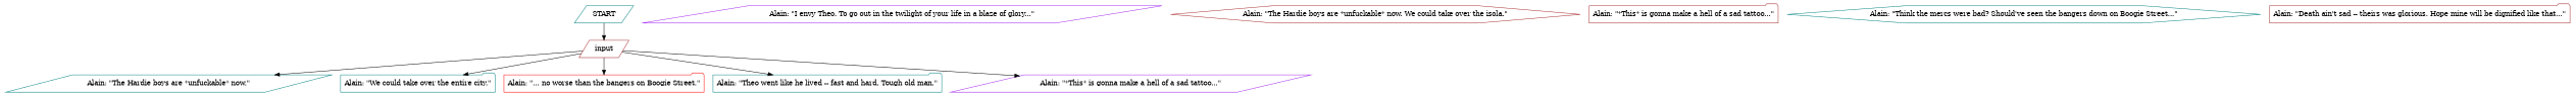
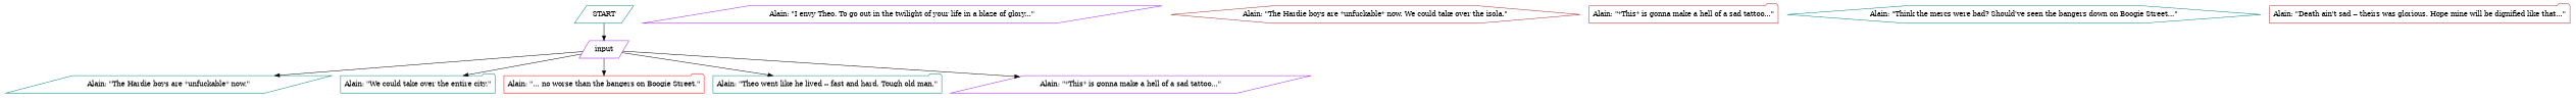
  digraph {
    fontname="DejaVu Serif"
    node [color=teal shape=parallelogram fontname="DejaVu Serif"]
    edge [fontname="DejaVu Serif"]
    n1 [label=START]
-   n2 [label=input color=brown]
+   n2 [label=input color=purple]
    n3 [label="Alain: \"The Hardie boys are *unfuckable* now.\""]
    n4 [label="Alain: \"We could take over the entire city.\"" shape=folder]
    n5 [label="Alain: \"... no worse than the bangers on Boogie Street.\"" color=red shape=folder]
    n6 [label="Alain: \"Theo went like he lived -- fast and hard. Tough old man.\"" shape=folder]
    n7 [label="Alain: \"*This* is gonna make a hell of a sad tattoo...\"" color=purple]
    n8 [label="Alain: \"I envy Theo. To go out in the twilight of your life in a blaze of glory...\"" color=purple]
    n9 [label="Alain: \"The Hardie boys are *unfuckable* now. We could take over the isola.\"" color=brown shape=hexagon]
    n10 [label="Alain: \"*This* is gonna make a hell of a sad tattoo...\"" color=brown shape=folder]
    n11 [label="Alain: \"Think the mercs were bad? Should've seen the bangers down on Boogie Street...\"" shape=hexagon]
    n12 [label="Alain: \"Death ain't sad -- theirs was glorious. Hope mine will be dignified like that...\"" color=brown shape=folder]
    n1 -> n2
    n2 -> n3
    n2 -> n4
    n2 -> n5
    n2 -> n6
    n2 -> n7
  }
